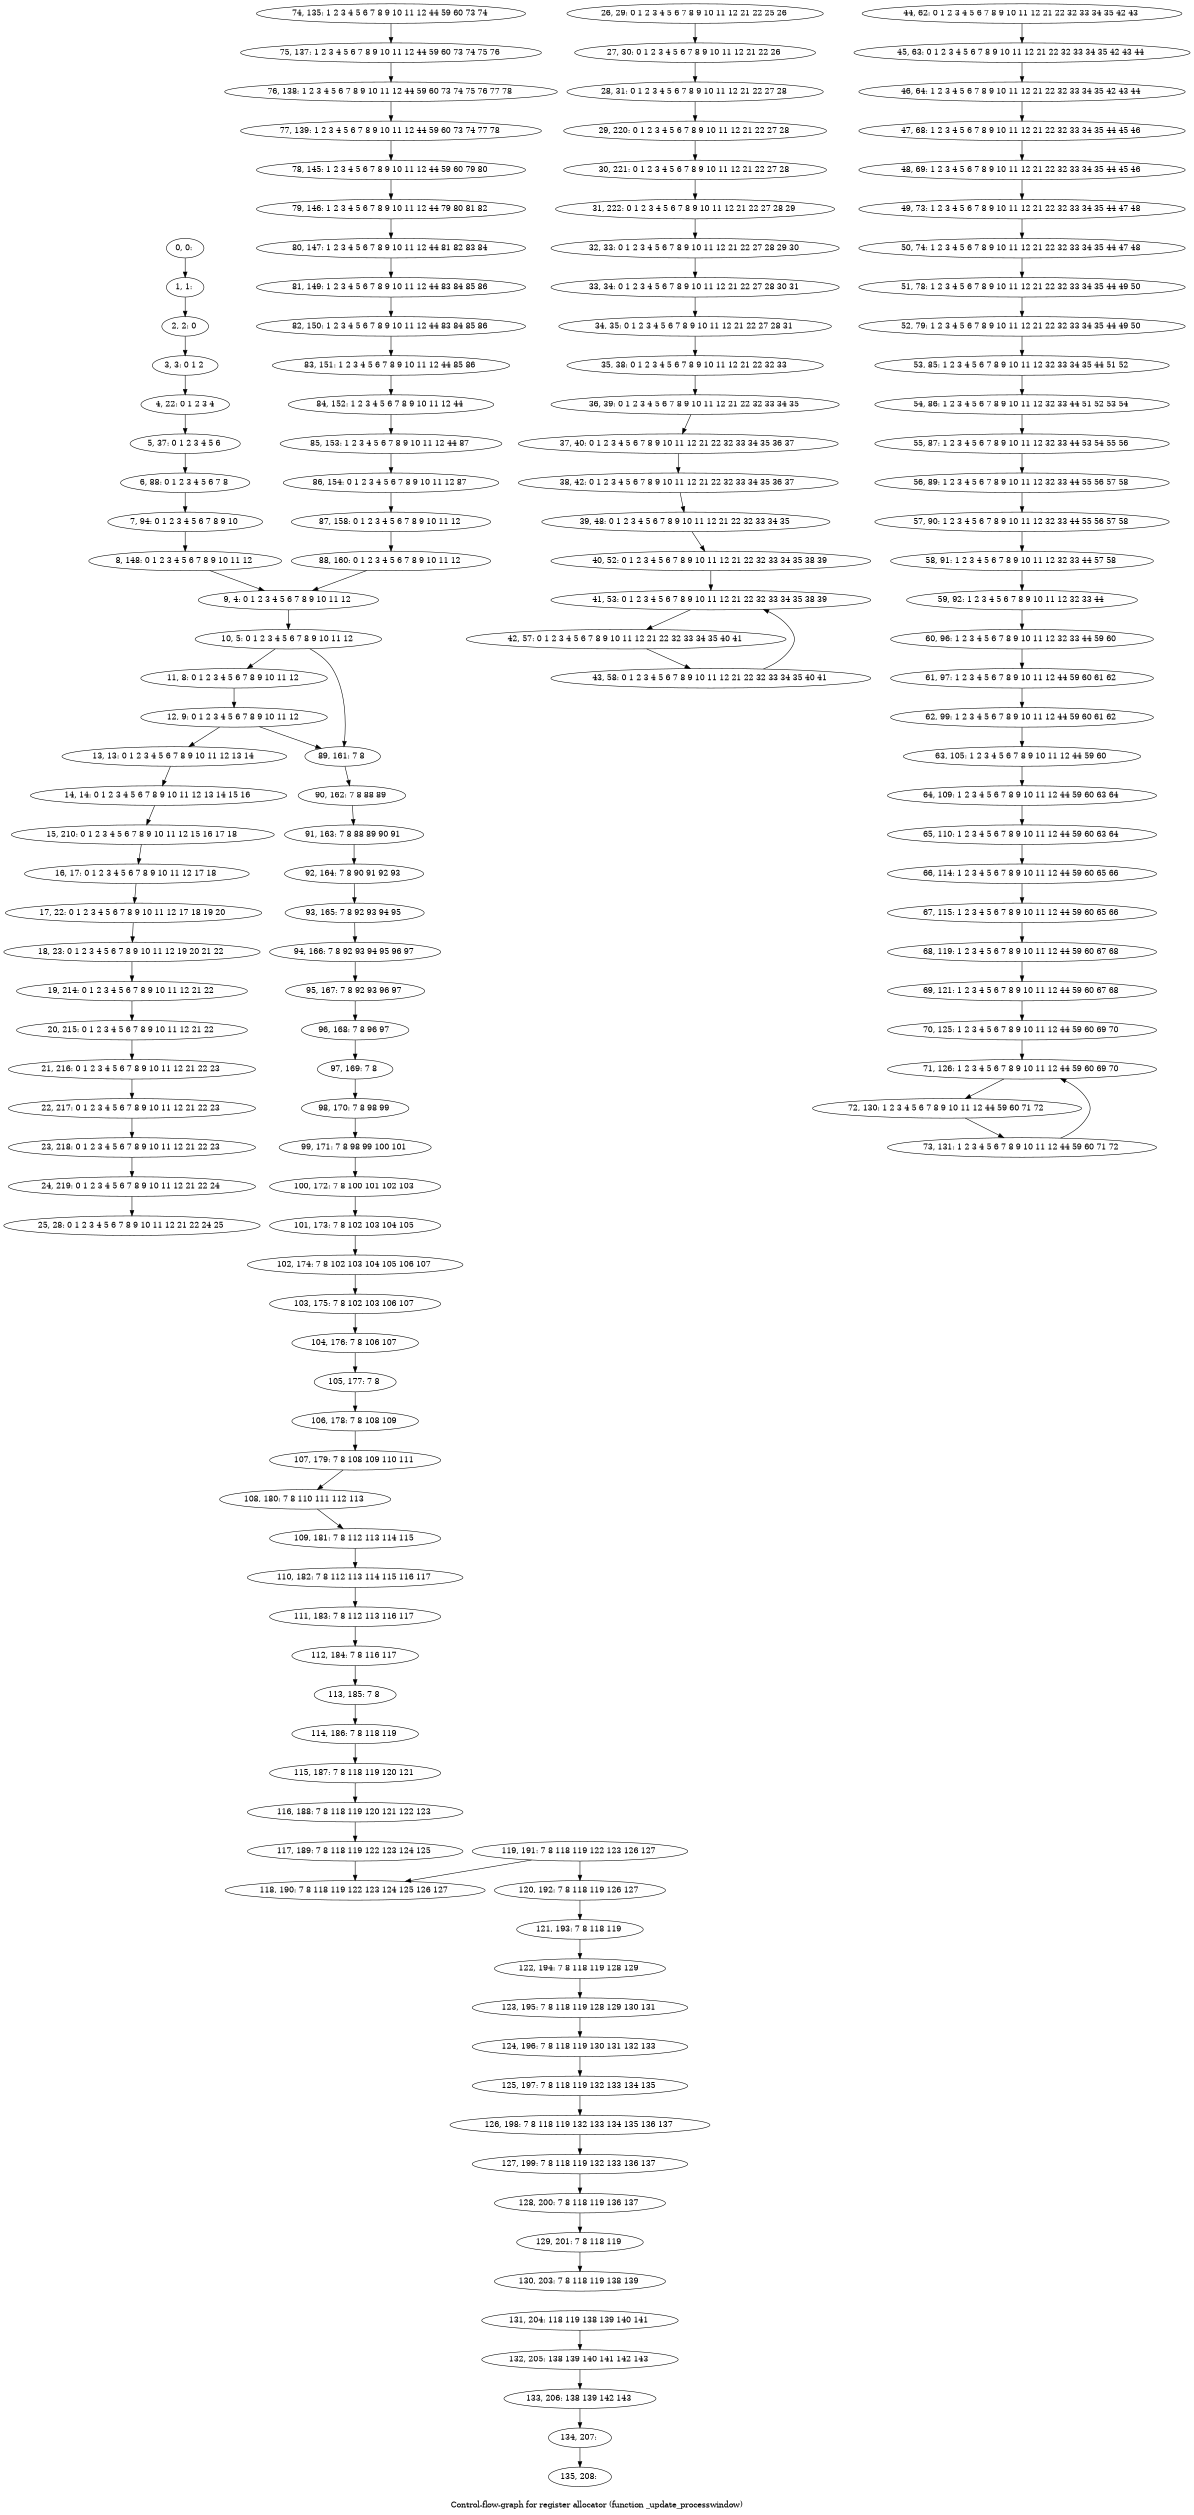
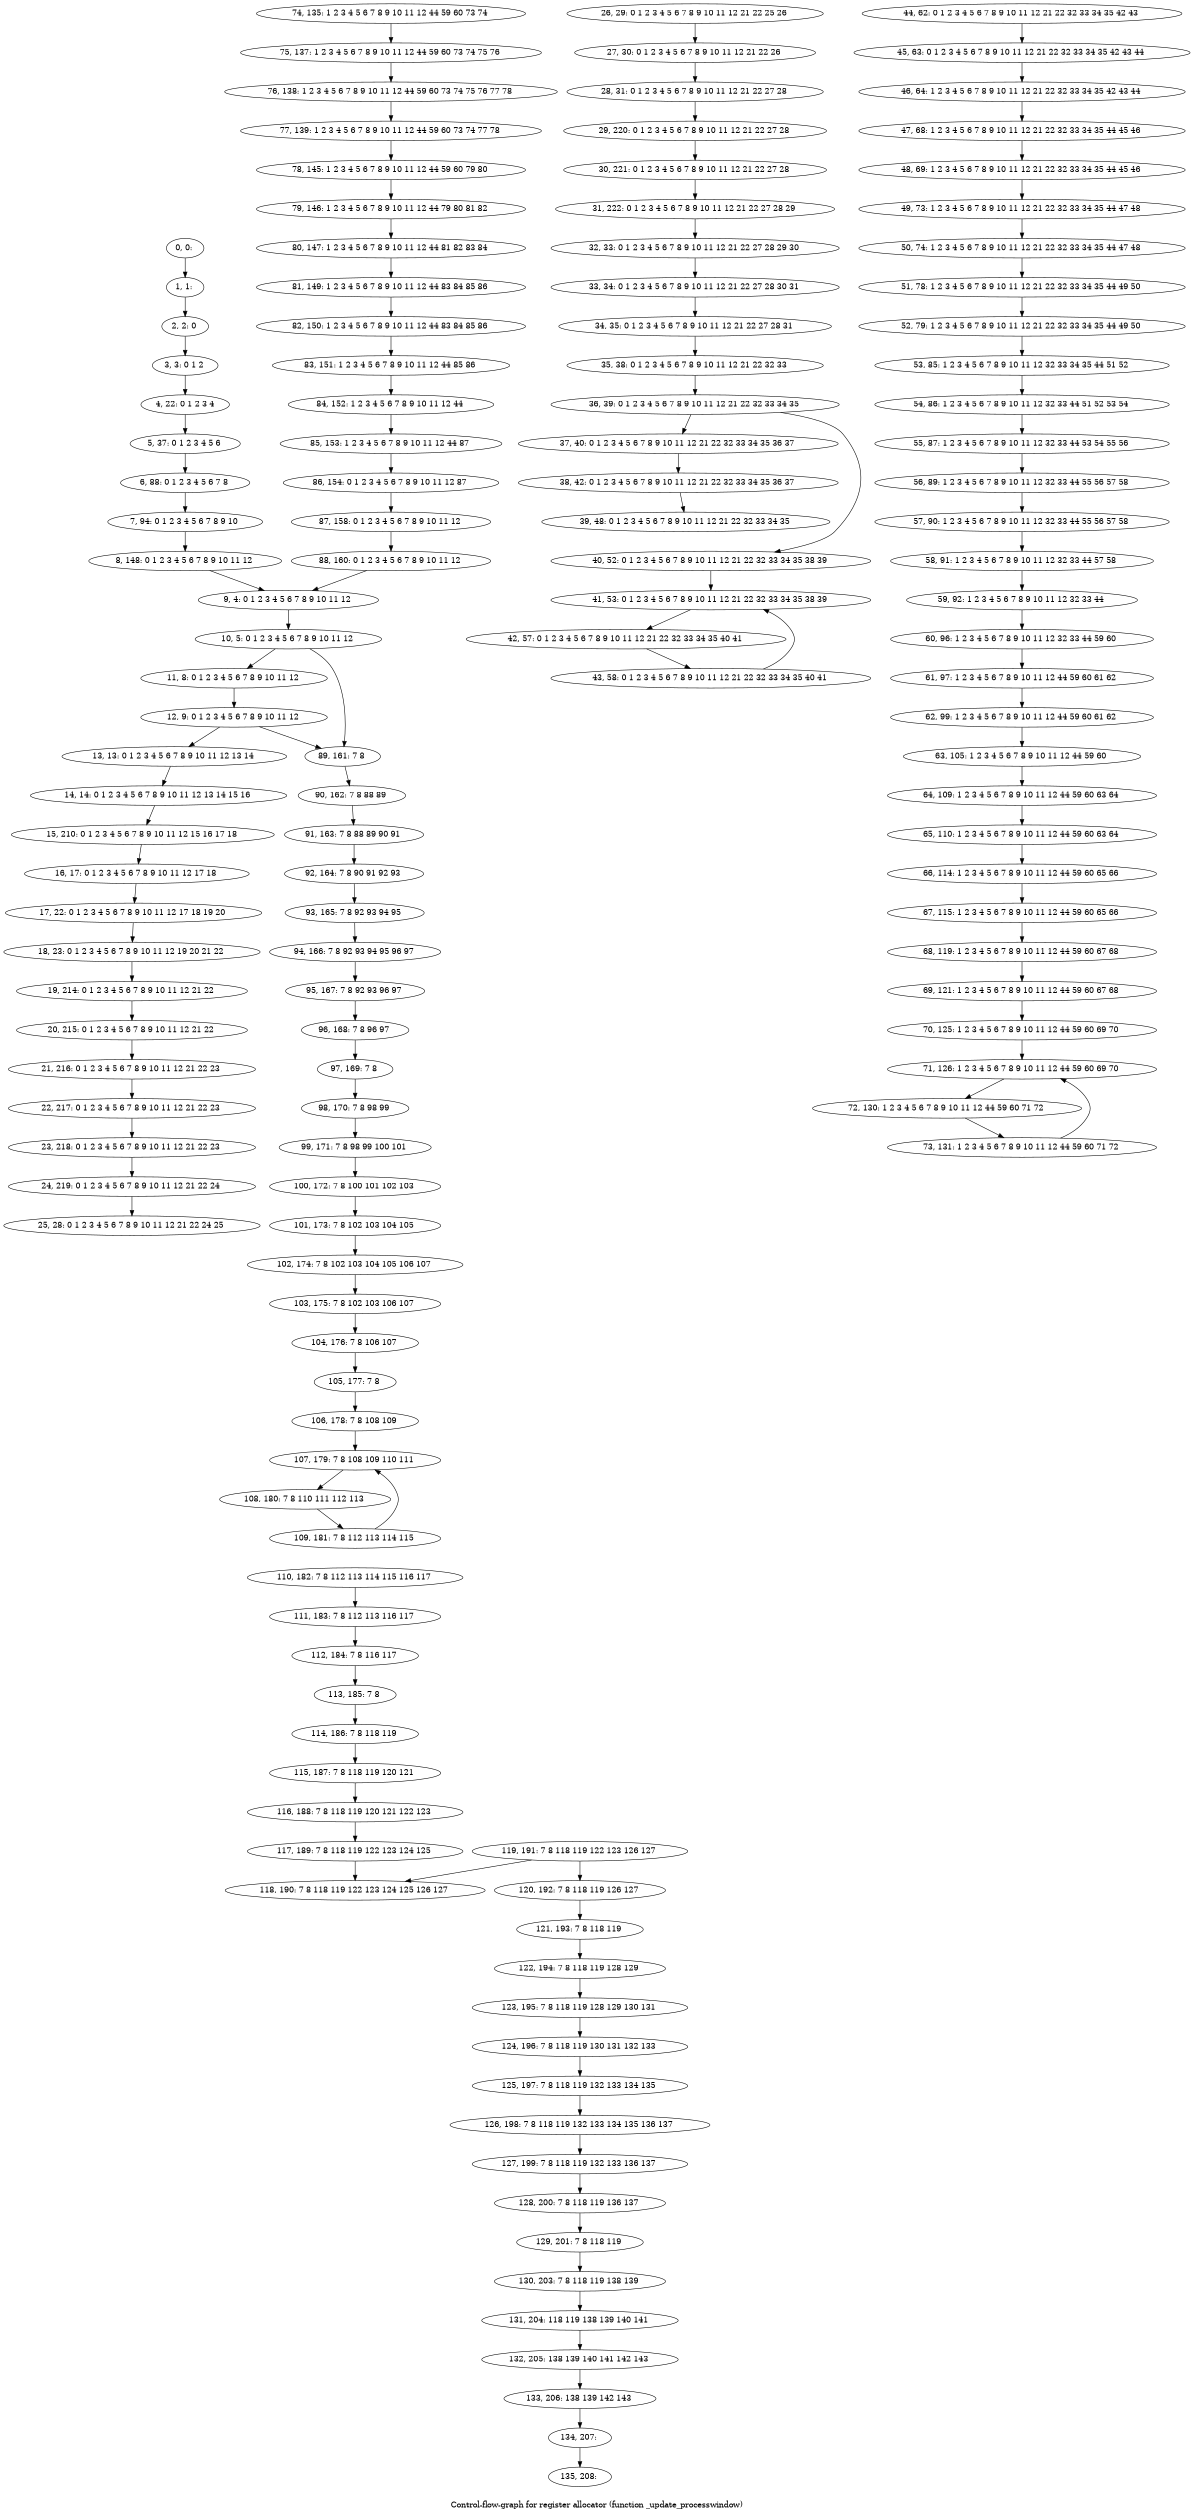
  digraph {
    label="Control-flow-graph for register allocator (function _update_processwindow)"
    n1 [label="0, 0: "]
    n2 [label="1, 1: "]
    n3 [label="2, 2: 0 "]
    n4 [label="3, 3: 0 1 2 "]
    n5 [label="4, 22: 0 1 2 3 4"]
    n6 [label="5, 37: 0 1 2 3 4 5 6 "]
    n7 [label="6, 88: 0 1 2 3 4 5 6 7 8 "]
    n8 [label="7, 94: 0 1 2 3 4 5 6 7 8 9 10 "]
    n9 [label="8, 148: 0 1 2 3 4 5 6 7 8 9 10 11 12 "]
    n10 [label="9, 4: 0 1 2 3 4 5 6 7 8 9 10 11 12 "]
    n11 [label="10, 5: 0 1 2 3 4 5 6 7 8 9 10 11 12 "]
    n12 [label="11, 8: 0 1 2 3 4 5 6 7 8 9 10 11 12 "]
    n13 [label="89, 161: 7 8 "]
    n14 [label="12, 9: 0 1 2 3 4 5 6 7 8 9 10 11 12 "]
    n15 [label="90, 162: 7 8 88 89 "]
    n16 [label="13, 13: 0 1 2 3 4 5 6 7 8 9 10 11 12 13 14 "]
    n17 [label="14, 14: 0 1 2 3 4 5 6 7 8 9 10 11 12 13 14 15 16 "]
    n18 [label="15, 210: 0 1 2 3 4 5 6 7 8 9 10 11 12 15 16 17 18 "]
    n19 [label="16, 17: 0 1 2 3 4 5 6 7 8 9 10 11 12 17 18 "]
    n20 [label="17, 22: 0 1 2 3 4 5 6 7 8 9 10 11 12 17 18 19 20 "]
    n21 [label="18, 23: 0 1 2 3 4 5 6 7 8 9 10 11 12 19 20 21 22 "]
    n22 [label="19, 214: 0 1 2 3 4 5 6 7 8 9 10 11 12 21 22 "]
    n23 [label="20, 215: 0 1 2 3 4 5 6 7 8 9 10 11 12 21 22 "]
    n24 [label="21, 216: 0 1 2 3 4 5 6 7 8 9 10 11 12 21 22 23 "]
    n25 [label="22, 217: 0 1 2 3 4 5 6 7 8 9 10 11 12 21 22 23 "]
    n26 [label="23, 218: 0 1 2 3 4 5 6 7 8 9 10 11 12 21 22 23 "]
    n27 [label="24, 219: 0 1 2 3 4 5 6 7 8 9 10 11 12 21 22 24 "]
    n28 [label="25, 28: 0 1 2 3 4 5 6 7 8 9 10 11 12 21 22 24 25 "]
    n29 [label="26, 29: 0 1 2 3 4 5 6 7 8 9 10 11 12 21 22 25 26 "]
    n30 [label="27, 30: 0 1 2 3 4 5 6 7 8 9 10 11 12 21 22 26 "]
    n31 [label="28, 31: 0 1 2 3 4 5 6 7 8 9 10 11 12 21 22 27 28 "]
    n32 [label="29, 220: 0 1 2 3 4 5 6 7 8 9 10 11 12 21 22 27 28 "]
    n33 [label="30, 221: 0 1 2 3 4 5 6 7 8 9 10 11 12 21 22 27 28 "]
    n34 [label="31, 222: 0 1 2 3 4 5 6 7 8 9 10 11 12 21 22 27 28 29 "]
    n35 [label="32, 33: 0 1 2 3 4 5 6 7 8 9 10 11 12 21 22 27 28 29 30 "]
    n36 [label="33, 34: 0 1 2 3 4 5 6 7 8 9 10 11 12 21 22 27 28 30 31 "]
    n37 [label="34, 35: 0 1 2 3 4 5 6 7 8 9 10 11 12 21 22 27 28 31 "]
    n38 [label="35, 38: 0 1 2 3 4 5 6 7 8 9 10 11 12 21 22 32 33 "]
    n39 [label="36, 39: 0 1 2 3 4 5 6 7 8 9 10 11 12 21 22 32 33 34 35 "]
    n40 [label="37, 40: 0 1 2 3 4 5 6 7 8 9 10 11 12 21 22 32 33 34 35 36 37 "]
    n41 [label="38, 42: 0 1 2 3 4 5 6 7 8 9 10 11 12 21 22 32 33 34 35 36 37 "]
    n42 [label="39, 48: 0 1 2 3 4 5 6 7 8 9 10 11 12 21 22 32 33 34 35 "]
    n43 [label="40, 52: 0 1 2 3 4 5 6 7 8 9 10 11 12 21 22 32 33 34 35 38 39 "]
    n44 [label="41, 53: 0 1 2 3 4 5 6 7 8 9 10 11 12 21 22 32 33 34 35 38 39 "]
    n45 [label="42, 57: 0 1 2 3 4 5 6 7 8 9 10 11 12 21 22 32 33 34 35 40 41 "]
    n46 [label="43, 58: 0 1 2 3 4 5 6 7 8 9 10 11 12 21 22 32 33 34 35 40 41 "]
    n47 [label="44, 62: 0 1 2 3 4 5 6 7 8 9 10 11 12 21 22 32 33 34 35 42 43 "]
    n48 [label="45, 63: 0 1 2 3 4 5 6 7 8 9 10 11 12 21 22 32 33 34 35 42 43 44 "]
    n49 [label="46, 64: 1 2 3 4 5 6 7 8 9 10 11 12 21 22 32 33 34 35 42 43 44 "]
    n50 [label="47, 68: 1 2 3 4 5 6 7 8 9 10 11 12 21 22 32 33 34 35 44 45 46 "]
    n51 [label="48, 69: 1 2 3 4 5 6 7 8 9 10 11 12 21 22 32 33 34 35 44 45 46 "]
    n52 [label="49, 73: 1 2 3 4 5 6 7 8 9 10 11 12 21 22 32 33 34 35 44 47 48 "]
    n53 [label="50, 74: 1 2 3 4 5 6 7 8 9 10 11 12 21 22 32 33 34 35 44 47 48 "]
    n54 [label="51, 78: 1 2 3 4 5 6 7 8 9 10 11 12 21 22 32 33 34 35 44 49 50 "]
    n55 [label="52, 79: 1 2 3 4 5 6 7 8 9 10 11 12 21 22 32 33 34 35 44 49 50 "]
    n56 [label="53, 85: 1 2 3 4 5 6 7 8 9 10 11 12 32 33 34 35 44 51 52 "]
    n57 [label="54, 86: 1 2 3 4 5 6 7 8 9 10 11 12 32 33 44 51 52 53 54 "]
    n58 [label="55, 87: 1 2 3 4 5 6 7 8 9 10 11 12 32 33 44 53 54 55 56 "]
    n59 [label="56, 89: 1 2 3 4 5 6 7 8 9 10 11 12 32 33 44 55 56 57 58 "]
    n60 [label="57, 90: 1 2 3 4 5 6 7 8 9 10 11 12 32 33 44 55 56 57 58 "]
    n61 [label="58, 91: 1 2 3 4 5 6 7 8 9 10 11 12 32 33 44 57 58 "]
    n62 [label="59, 92: 1 2 3 4 5 6 7 8 9 10 11 12 32 33 44 "]
    n63 [label="60, 96: 1 2 3 4 5 6 7 8 9 10 11 12 32 33 44 59 60 "]
    n64 [label="61, 97: 1 2 3 4 5 6 7 8 9 10 11 12 44 59 60 61 62 "]
    n65 [label="62, 99: 1 2 3 4 5 6 7 8 9 10 11 12 44 59 60 61 62 "]
    n66 [label="63, 105: 1 2 3 4 5 6 7 8 9 10 11 12 44 59 60 "]
    n67 [label="64, 109: 1 2 3 4 5 6 7 8 9 10 11 12 44 59 60 63 64 "]
    n68 [label="65, 110: 1 2 3 4 5 6 7 8 9 10 11 12 44 59 60 63 64 "]
    n69 [label="66, 114: 1 2 3 4 5 6 7 8 9 10 11 12 44 59 60 65 66 "]
    n70 [label="67, 115: 1 2 3 4 5 6 7 8 9 10 11 12 44 59 60 65 66 "]
    n71 [label="68, 119: 1 2 3 4 5 6 7 8 9 10 11 12 44 59 60 67 68 "]
    n72 [label="69, 121: 1 2 3 4 5 6 7 8 9 10 11 12 44 59 60 67 68 "]
    n73 [label="70, 125: 1 2 3 4 5 6 7 8 9 10 11 12 44 59 60 69 70 "]
    n74 [label="71, 126: 1 2 3 4 5 6 7 8 9 10 11 12 44 59 60 69 70 "]
    n75 [label="72, 130: 1 2 3 4 5 6 7 8 9 10 11 12 44 59 60 71 72 "]
    n76 [label="73, 131: 1 2 3 4 5 6 7 8 9 10 11 12 44 59 60 71 72 "]
    n77 [label="74, 135: 1 2 3 4 5 6 7 8 9 10 11 12 44 59 60 73 74 "]
    n78 [label="75, 137: 1 2 3 4 5 6 7 8 9 10 11 12 44 59 60 73 74 75 76 "]
    n79 [label="76, 138: 1 2 3 4 5 6 7 8 9 10 11 12 44 59 60 73 74 75 76 77 78 "]
    n80 [label="77, 139: 1 2 3 4 5 6 7 8 9 10 11 12 44 59 60 73 74 77 78 "]
    n81 [label="78, 145: 1 2 3 4 5 6 7 8 9 10 11 12 44 59 60 79 80 "]
    n82 [label="79, 146: 1 2 3 4 5 6 7 8 9 10 11 12 44 79 80 81 82 "]
    n83 [label="80, 147: 1 2 3 4 5 6 7 8 9 10 11 12 44 81 82 83 84 "]
    n84 [label="81, 149: 1 2 3 4 5 6 7 8 9 10 11 12 44 83 84 85 86 "]
    n85 [label="82, 150: 1 2 3 4 5 6 7 8 9 10 11 12 44 83 84 85 86 "]
    n86 [label="83, 151: 1 2 3 4 5 6 7 8 9 10 11 12 44 85 86 "]
    n87 [label="84, 152: 1 2 3 4 5 6 7 8 9 10 11 12 44 "]
    n88 [label="85, 153: 1 2 3 4 5 6 7 8 9 10 11 12 44 87 "]
    n89 [label="86, 154: 0 1 2 3 4 5 6 7 8 9 10 11 12 87 "]
    n90 [label="87, 158: 0 1 2 3 4 5 6 7 8 9 10 11 12 "]
    n91 [label="88, 160: 0 1 2 3 4 5 6 7 8 9 10 11 12 "]
    n92 [label="91, 163: 7 8 88 89 90 91 "]
    n93 [label="92, 164: 7 8 90 91 92 93 "]
    n94 [label="93, 165: 7 8 92 93 94 95 "]
    n95 [label="94, 166: 7 8 92 93 94 95 96 97 "]
    n96 [label="95, 167: 7 8 92 93 96 97 "]
    n97 [label="96, 168: 7 8 96 97 "]
    n98 [label="97, 169: 7 8 "]
    n99 [label="98, 170: 7 8 98 99 "]
    n100 [label="99, 171: 7 8 98 99 100 101 "]
    n101 [label="100, 172: 7 8 100 101 102 103 "]
    n102 [label="101, 173: 7 8 102 103 104 105 "]
    n103 [label="102, 174: 7 8 102 103 104 105 106 107 "]
    n104 [label="103, 175: 7 8 102 103 106 107 "]
    n105 [label="104, 176: 7 8 106 107 "]
    n106 [label="105, 177: 7 8 "]
    n107 [label="106, 178: 7 8 108 109 "]
    n108 [label="107, 179: 7 8 108 109 110 111 "]
    n109 [label="108, 180: 7 8 110 111 112 113 "]
    n110 [label="109, 181: 7 8 112 113 114 115 "]
    n111 [label="110, 182: 7 8 112 113 114 115 116 117 "]
    n112 [label="111, 183: 7 8 112 113 116 117 "]
    n113 [label="112, 184: 7 8 116 117 "]
    n114 [label="113, 185: 7 8 "]
    n115 [label="114, 186: 7 8 118 119 "]
    n116 [label="115, 187: 7 8 118 119 120 121 "]
    n117 [label="116, 188: 7 8 118 119 120 121 122 123 "]
    n118 [label="117, 189: 7 8 118 119 122 123 124 125 "]
    n119 [label="118, 190: 7 8 118 119 122 123 124 125 126 127 "]
    n120 [label="119, 191: 7 8 118 119 122 123 126 127 "]
    n121 [label="120, 192: 7 8 118 119 126 127 "]
    n122 [label="121, 193: 7 8 118 119 "]
    n123 [label="122, 194: 7 8 118 119 128 129 "]
    n124 [label="123, 195: 7 8 118 119 128 129 130 131 "]
    n125 [label="124, 196: 7 8 118 119 130 131 132 133 "]
    n126 [label="125, 197: 7 8 118 119 132 133 134 135 "]
    n127 [label="126, 198: 7 8 118 119 132 133 134 135 136 137 "]
    n128 [label="127, 199: 7 8 118 119 132 133 136 137 "]
    n129 [label="128, 200: 7 8 118 119 136 137 "]
    n130 [label="129, 201: 7 8 118 119 "]
    n131 [label="130, 203: 7 8 118 119 138 139 "]
    n132 [label="131, 204: 118 119 138 139 140 141 "]
    n133 [label="132, 205: 138 139 140 141 142 143 "]
    n134 [label="133, 206: 138 139 142 143 "]
    n135 [label="134, 207: "]
    n136 [label="135, 208: "]
    n1 -> n2
    n2 -> n3
    n3 -> n4
    n4 -> n5
    n5 -> n6
    n6 -> n7
    n7 -> n8
    n8 -> n9
    n9 -> n10
    n10 -> n11
    n11 -> n12
    n11 -> n13
    n12 -> n14
    n13 -> n15
    n14 -> n13
    n14 -> n16
    n15 -> n92
    n16 -> n17
    n17 -> n18
    n18 -> n19
    n19 -> n20
    n20 -> n21
    n21 -> n22
    n22 -> n23
    n23 -> n24
    n24 -> n25
    n25 -> n26
    n26 -> n27
    n27 -> n28
    n29 -> n30
    n30 -> n31
    n31 -> n32
    n32 -> n33
    n33 -> n34
    n34 -> n35
    n35 -> n36
    n36 -> n37
    n37 -> n38
    n38 -> n39
    n39 -> n40
    n40 -> n41
    n41 -> n42
-   n42 -> n43
+   n39 -> n43
    n43 -> n44
    n44 -> n45
    n45 -> n46
    n46 -> n44
    n47 -> n48
    n48 -> n49
    n49 -> n50
    n50 -> n51
    n51 -> n52
    n52 -> n53
    n53 -> n54
    n54 -> n55
    n55 -> n56
    n56 -> n57
    n57 -> n58
    n58 -> n59
    n59 -> n60
    n60 -> n61
    n61 -> n62
    n62 -> n63
    n63 -> n64
    n64 -> n65
    n65 -> n66
    n66 -> n67
    n67 -> n68
    n68 -> n69
    n69 -> n70
    n70 -> n71
    n71 -> n72
    n72 -> n73
    n73 -> n74
    n74 -> n75
    n75 -> n76
    n76 -> n74
    n77 -> n78
    n78 -> n79
    n79 -> n80
    n80 -> n81
    n81 -> n82
    n82 -> n83
    n83 -> n84
    n84 -> n85
    n85 -> n86
    n86 -> n87
    n87 -> n88
    n88 -> n89
    n89 -> n90
    n90 -> n91
    n91 -> n10
    n92 -> n93
    n93 -> n94
    n94 -> n95
    n95 -> n96
    n96 -> n97
    n97 -> n98
    n98 -> n99
    n99 -> n100
    n100 -> n101
    n101 -> n102
    n102 -> n103
    n103 -> n104
    n104 -> n105
    n105 -> n106
    n106 -> n107
    n107 -> n108
    n108 -> n109
    n109 -> n110
-   n110 -> n111
+   n110 -> n108
    n111 -> n112
    n112 -> n113
    n113 -> n114
    n114 -> n115
    n115 -> n116
    n116 -> n117
    n117 -> n118
    n118 -> n119
    n120 -> n119
    n120 -> n121
    n121 -> n122
    n122 -> n123
    n123 -> n124
    n124 -> n125
    n125 -> n126
    n126 -> n127
    n127 -> n128
    n128 -> n129
    n129 -> n130
    n130 -> n131
+   n131 -> n132
    n132 -> n133
    n133 -> n134
    n134 -> n135
    n135 -> n136
  }
